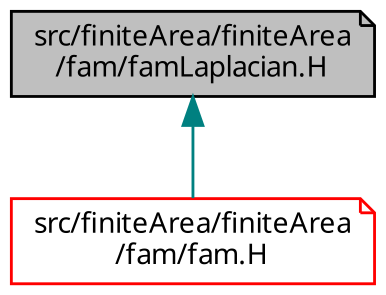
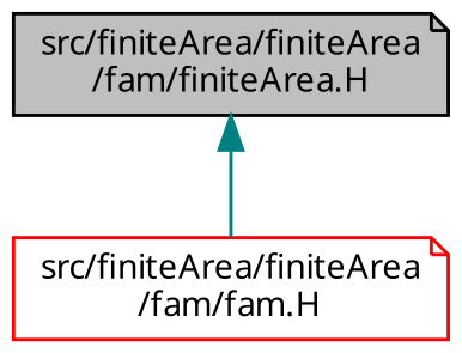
  digraph {
    fontname="Noto Sans"
    node [fontname="Noto Sans" fontsize=10 shape=note]
-   n1 [color=black fillcolor=grey75 fontcolor=black height=0.2 label="src/finiteArea/finiteArea\l/fam/famLaplacian.H" style=filled width=0.4]
+   n1 [color=black fillcolor=grey75 fontcolor=black height=0.2 label="src/finiteArea/finiteArea\l/fam/finiteArea.H" style=filled width=0.4]
    n2 [color=red height=0.2 label="src/finiteArea/finiteArea\l/fam/fam.H" width=0.4]
    n1 -> n2 [color=teal dir=back fontname="Noto Sans" fontsize=10 labelfontname=Helvetica labelfontsize=10 style=solid]
  }
